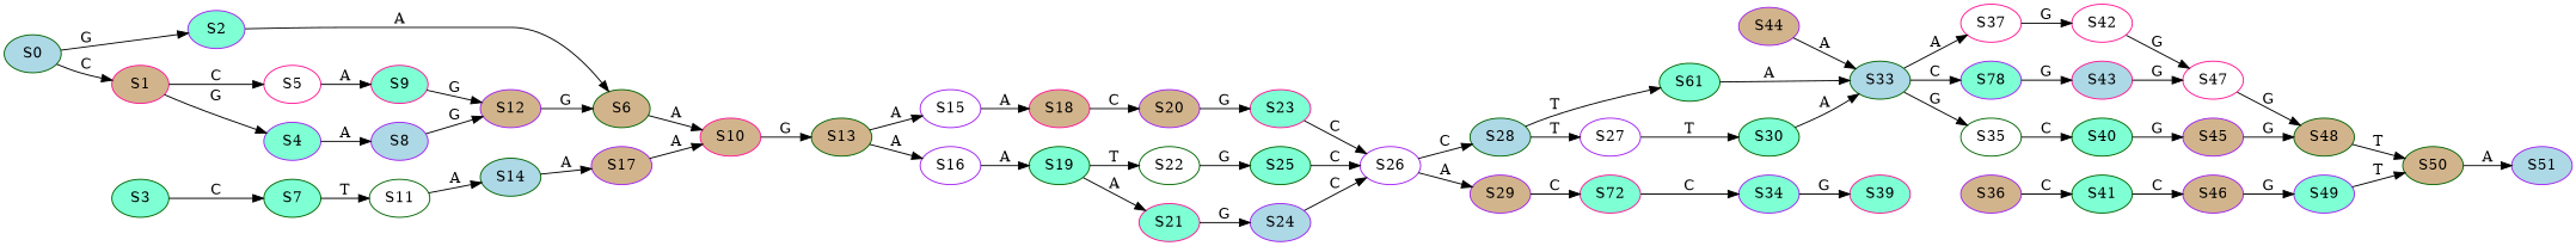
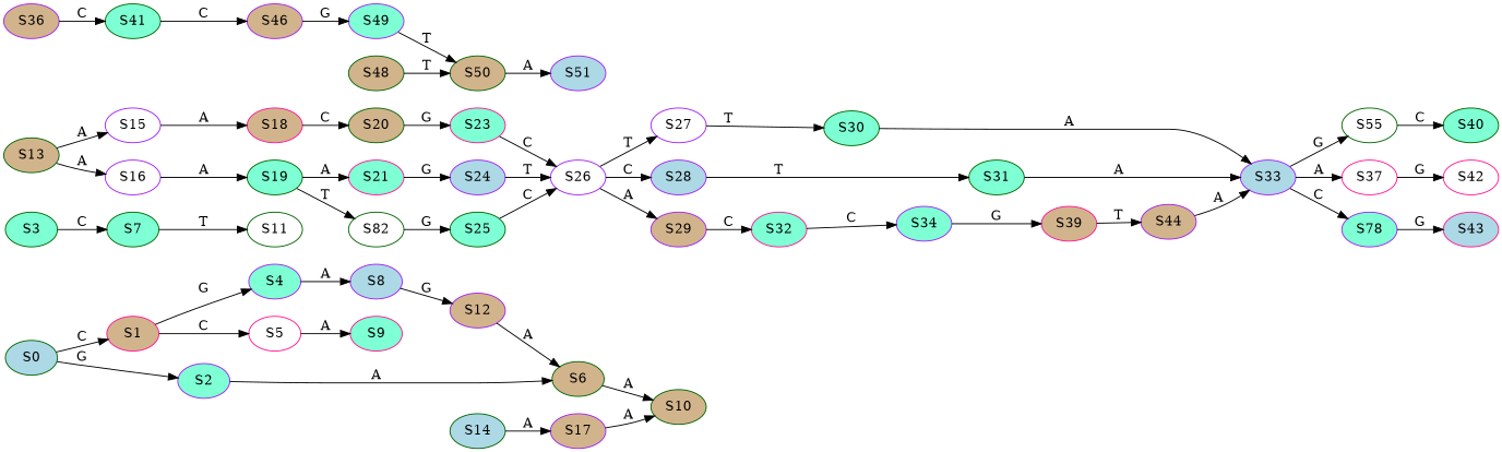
  strict digraph {
    rankdir=LR
    node [color=purple fillcolor=aquamarine style=filled]
    S0 [color=darkgreen fillcolor=lightblue]
    S1 [color=deeppink fillcolor=tan]
    S2
    S4
    S5 [color=deeppink fillcolor=white]
    S6 [color=darkgreen fillcolor=tan]
    S3 [color=darkgreen]
    S7 [color=darkgreen]
    S8 [fillcolor=lightblue]
    S9 [color=deeppink]
-   S10 [color=deeppink fillcolor=tan]
+   S10 [color=darkgreen fillcolor=tan]
    S11 [color=darkgreen fillcolor=white]
    S12 [fillcolor=tan]
    S13 [color=darkgreen fillcolor=tan]
    S14 [color=darkgreen fillcolor=lightblue]
    S15 [fillcolor=white]
    S16 [fillcolor=white]
    S17 [fillcolor=tan]
    S18 [color=deeppink fillcolor=tan]
    S19 [color=darkgreen]
-   S20 [fillcolor=tan]
+   S20 [color=darkgreen fillcolor=tan]
    S21 [color=deeppink]
-   S22 [color=darkgreen fillcolor=white]
+   S22 [color=darkgreen fillcolor=white label=S82]
    S23 [color=deeppink]
    S24 [fillcolor=lightblue]
    S25 [color=darkgreen]
    S26 [fillcolor=white]
    S27 [fillcolor=white]
-   S28 [color=darkgreen fillcolor=lightblue]
+   S28 [fillcolor=lightblue]
    S29 [fillcolor=tan]
    S30 [color=darkgreen]
-   S31 [color=darkgreen label=S61]
-   S32 [color=deeppink label=S72]
-   S33 [color=darkgreen fillcolor=lightblue]
+   S31 [color=darkgreen]
+   S32 [color=deeppink]
+   S33 [fillcolor=lightblue]
    S34
-   S35 [color=darkgreen fillcolor=white]
+   S35 [color=darkgreen fillcolor=white label=S55]
    S37 [color=deeppink fillcolor=white]
    n38 [label=S78]
-   S39 [color=deeppink]
+   S39 [color=deeppink fillcolor=tan]
    S40 [color=darkgreen]
    S36 [fillcolor=tan]
    S41 [color=darkgreen]
    S42 [color=deeppink fillcolor=white]
    S43 [color=deeppink fillcolor=lightblue]
    S44 [fillcolor=tan]
-   S45 [fillcolor=tan]
    S46 [fillcolor=tan]
-   S47 [color=deeppink fillcolor=white]
    S48 [color=darkgreen fillcolor=tan]
    S49
    S50 [color=darkgreen fillcolor=tan]
    S51 [fillcolor=lightblue]
    S0 -> S1 [label=C]
    S0 -> S2 [label=G]
    S1 -> S4 [label=G]
    S1 -> S5 [label=C]
    S2 -> S6 [label=A]
    S4 -> S8 [label=A]
    S5 -> S9 [label=A]
    S6 -> S10 [label=A]
    S3 -> S7 [label=C]
    S7 -> S11 [label=T]
    S8 -> S12 [label=G]
-   S9 -> S12 [label=G]
-   S10 -> S13 [label=G]
-   S11 -> S14 [label=A]
-   S12 -> S6 [label=G]
+   S12 -> S6 [label=A]
    S13 -> S15 [label=A]
    S13 -> S16 [label=A]
    S14 -> S17 [label=A]
    S15 -> S18 [label=A]
    S16 -> S19 [label=A]
    S17 -> S10 [label=A]
    S18 -> S20 [label=C]
    S19 -> S21 [label=A]
    S19 -> S22 [label=T]
    S20 -> S23 [label=G]
    S21 -> S24 [label=G]
    S22 -> S25 [label=G]
    S23 -> S26 [label=C]
-   S24 -> S26 [label=C]
+   S24 -> S26 [label=T]
    S25 -> S26 [label=C]
-   S28 -> S27 [label=T]
+   S26 -> S27 [label=T]
    S26 -> S28 [label=C]
    S26 -> S29 [label=A]
    S27 -> S30 [label=T]
    S28 -> S31 [label=T]
    S29 -> S32 [label=C]
    S30 -> S33 [label=A]
    S31 -> S33 [label=A]
    S32 -> S34 [label=C]
    S33 -> S35 [label=G]
    S33 -> S37 [label=A]
    S33 -> n38 [label=C]
    S34 -> S39 [label=G]
    S35 -> S40 [label=C]
    S37 -> S42 [label=G]
    n38 -> S43 [label=G]
-   S40 -> S45 [label=G]
+   S39 -> S44 [label=T]
    S36 -> S41 [label=C]
    S41 -> S46 [label=C]
-   S42 -> S47 [label=G]
-   S43 -> S47 [label=G]
    S44 -> S33 [label=A]
-   S45 -> S48 [label=G]
    S46 -> S49 [label=G]
-   S47 -> S48 [label=G]
    S48 -> S50 [label=T]
    S49 -> S50 [label=T]
    S50 -> S51 [label=A]
  }
